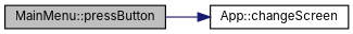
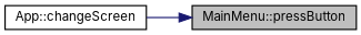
  digraph {
    rankdir=LR
    fontname=Inter
    node [color=black fontname=Inter fontsize=10 shape=record]
    n1 [fillcolor=grey75 fontcolor=black height=0.2 label="MainMenu::pressButton" style=filled width=0.4]
    n2 [height=0.2 label="App::changeScreen" width=0.4]
-   n1 -> n2 [color=midnightblue fontname=Inter fontsize=10 labelfontname=Helvetica labelfontsize=10 style=solid]
+   n2 -> n1 [color=midnightblue fontname=Inter fontsize=10 labelfontname=Helvetica labelfontsize=10 style=solid]
  }
